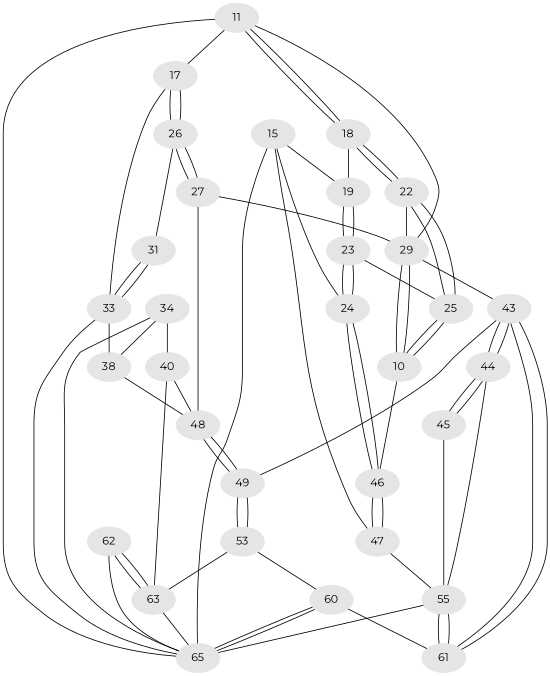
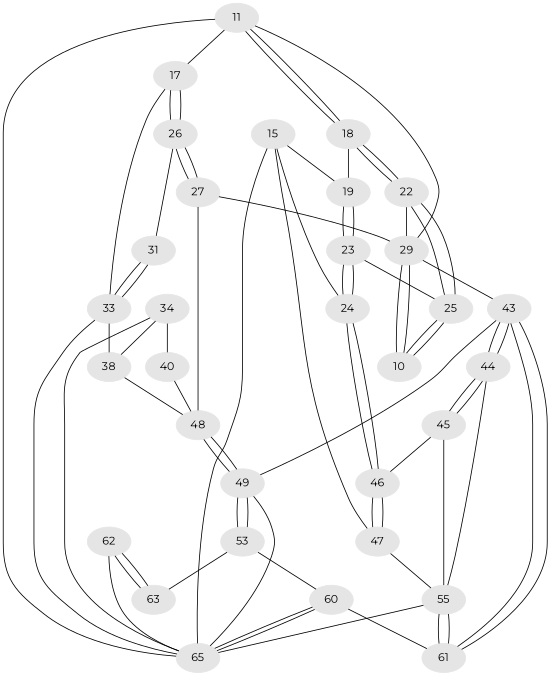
  graph {
    fontname=Montserrat
    node [color=gray90 fontname=Montserrat style=filled]
    edge [fontname=Montserrat]
    11 [super="+10"]
    17 [super="+8"]
    18
    29 [super="+28+20+21"]
    65 [super="+56+4+12+64"]
    26
    33 [super="+32+3+16"]
    19
    22
    n10 [label=10]
    43 [super="+42"]
    15 [super="+14"]
    24
    47
    23
    46
    55 [super="+54+50"]
    27
    31
    38 [super="+36+35"]
    25
    48 [super="+41+37"]
    49
    44
    61
    34
    40 [super="+39"]
    63 [super="+52+51+58"]
    45
    53
    60 [super="+59"]
    62
    11 -- 17
    11 -- 18
    11 -- 18
    11 -- 29
    11 -- 65 [weight=2]
    17 -- 26
    17 -- 26
    17 -- 33 [weight=2]
    18 -- 19
    18 -- 22
    18 -- 22
    29 -- n10 [weight=2]
    29 -- n10
    29 -- 43
    26 -- 27
    26 -- 27
    26 -- 31
    33 -- 65
    33 -- 38 [weight=2]
    19 -- 23
    19 -- 23
    22 -- 29
    22 -- 25
    22 -- 25
    43 -- 49
    43 -- 44
    43 -- 44
    43 -- 61
    43 -- 61
    15 -- 65 [weight=2]
    15 -- 19
    15 -- 24
    15 -- 47
    24 -- 46
    24 -- 46
    47 -- 55
    23 -- 24
    23 -- 24
    23 -- 25
    46 -- 47
    46 -- 47
    55 -- 65
    55 -- 61
    55 -- 61
    27 -- 29
    27 -- 48
    31 -- 33 [weight=2]
    31 -- 33
    38 -- 48 [weight=2]
    25 -- n10
    25 -- n10
    48 -- 49
    48 -- 49
    49 -- 53
    49 -- 53
    44 -- 55
    44 -- 45
    44 -- 45
    34 -- 65
    34 -- 38
    34 -- 40
    40 -- 48
-   40 -- 63 [weight=2]
-   63 -- 65 [weight=2]
-   n10 -- 46
+   49 -- 65 [weight=2]
+   45 -- 46
    45 -- 55
    53 -- 63
    53 -- 60
    60 -- 65 [weight=2]
    60 -- 65
    60 -- 61
    62 -- 65
    62 -- 63 [weight=3]
    62 -- 63
  }
